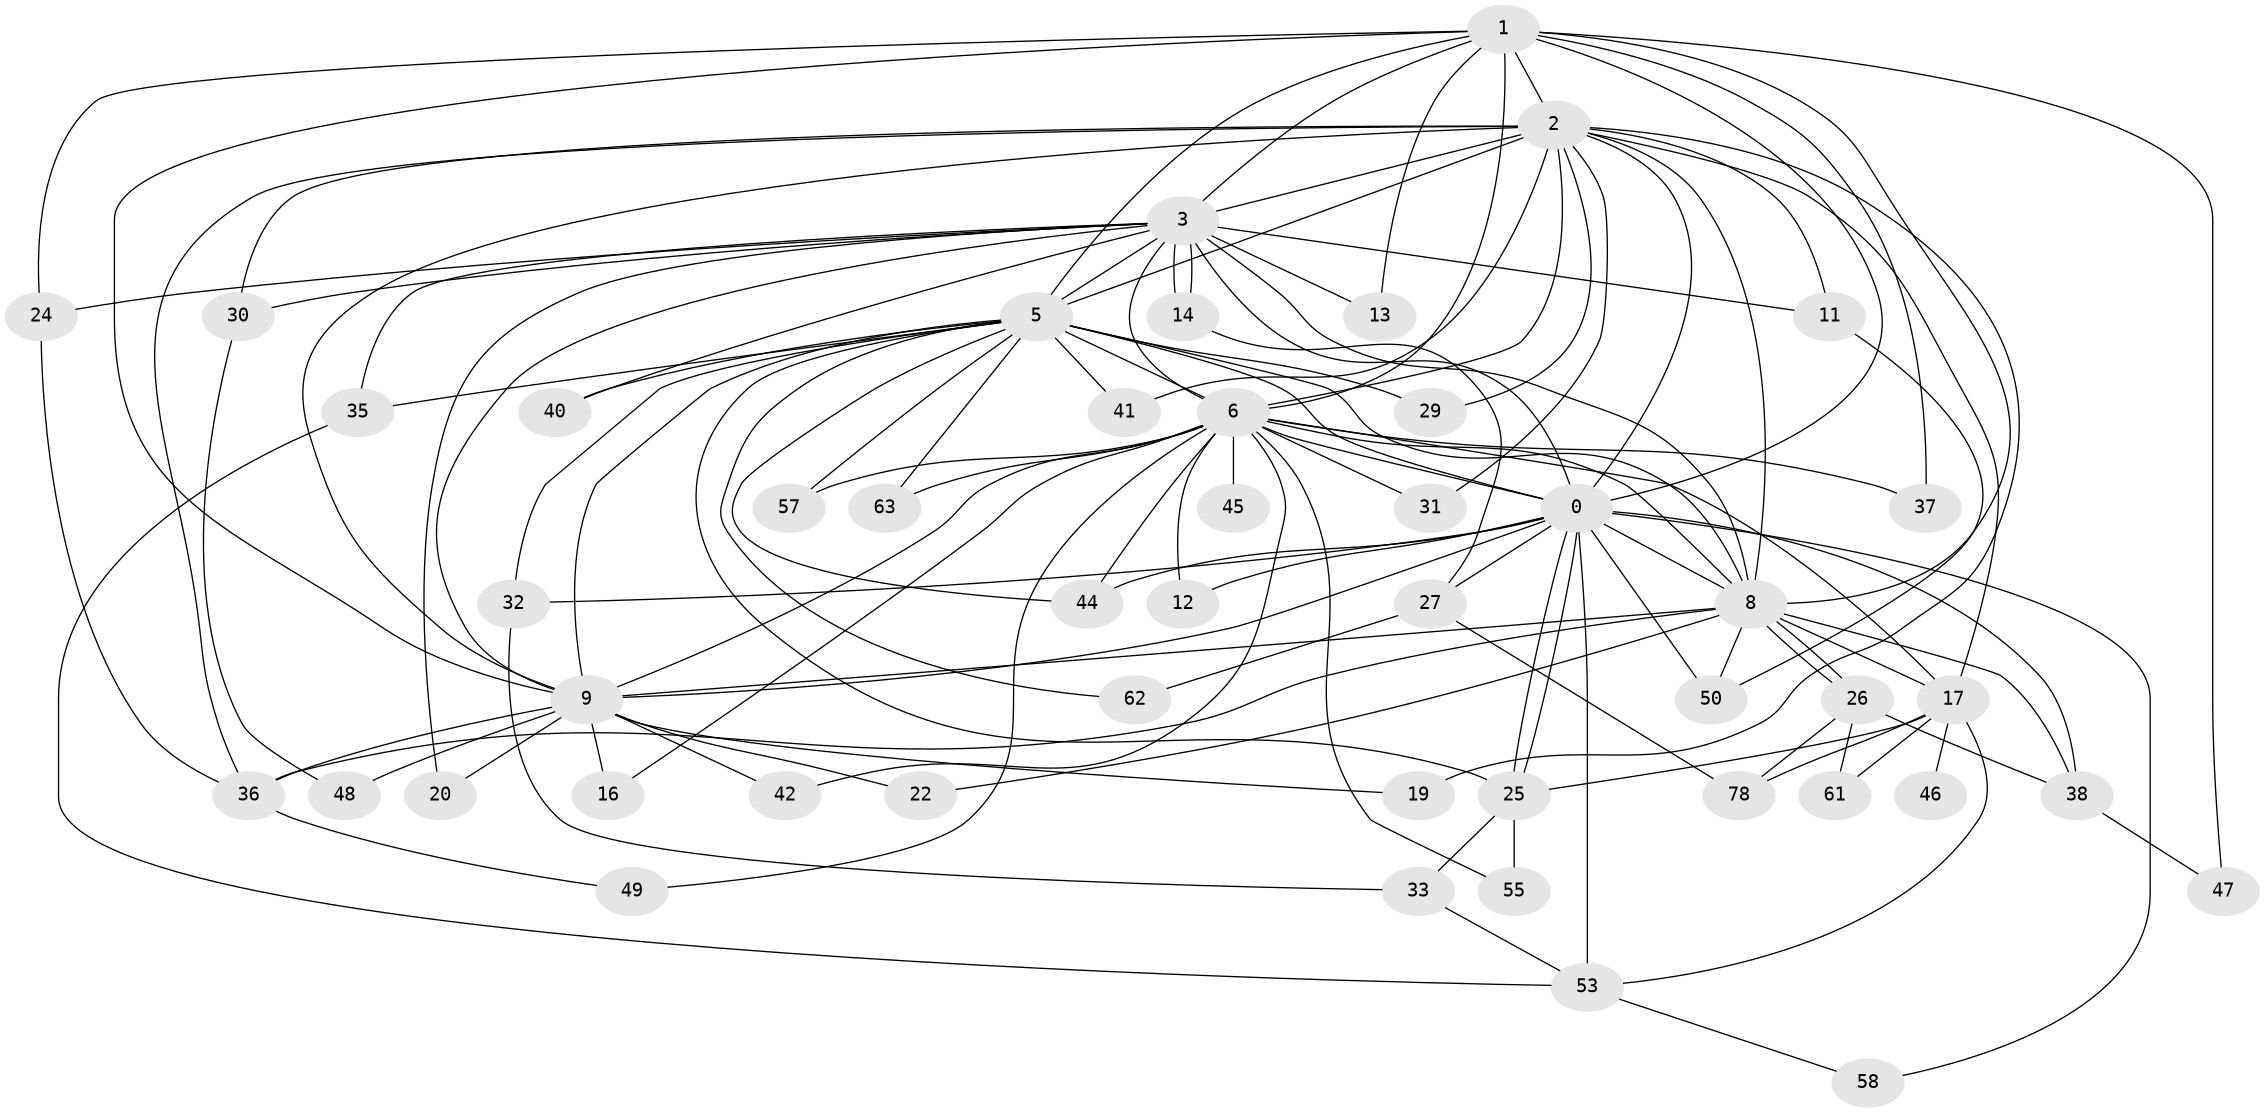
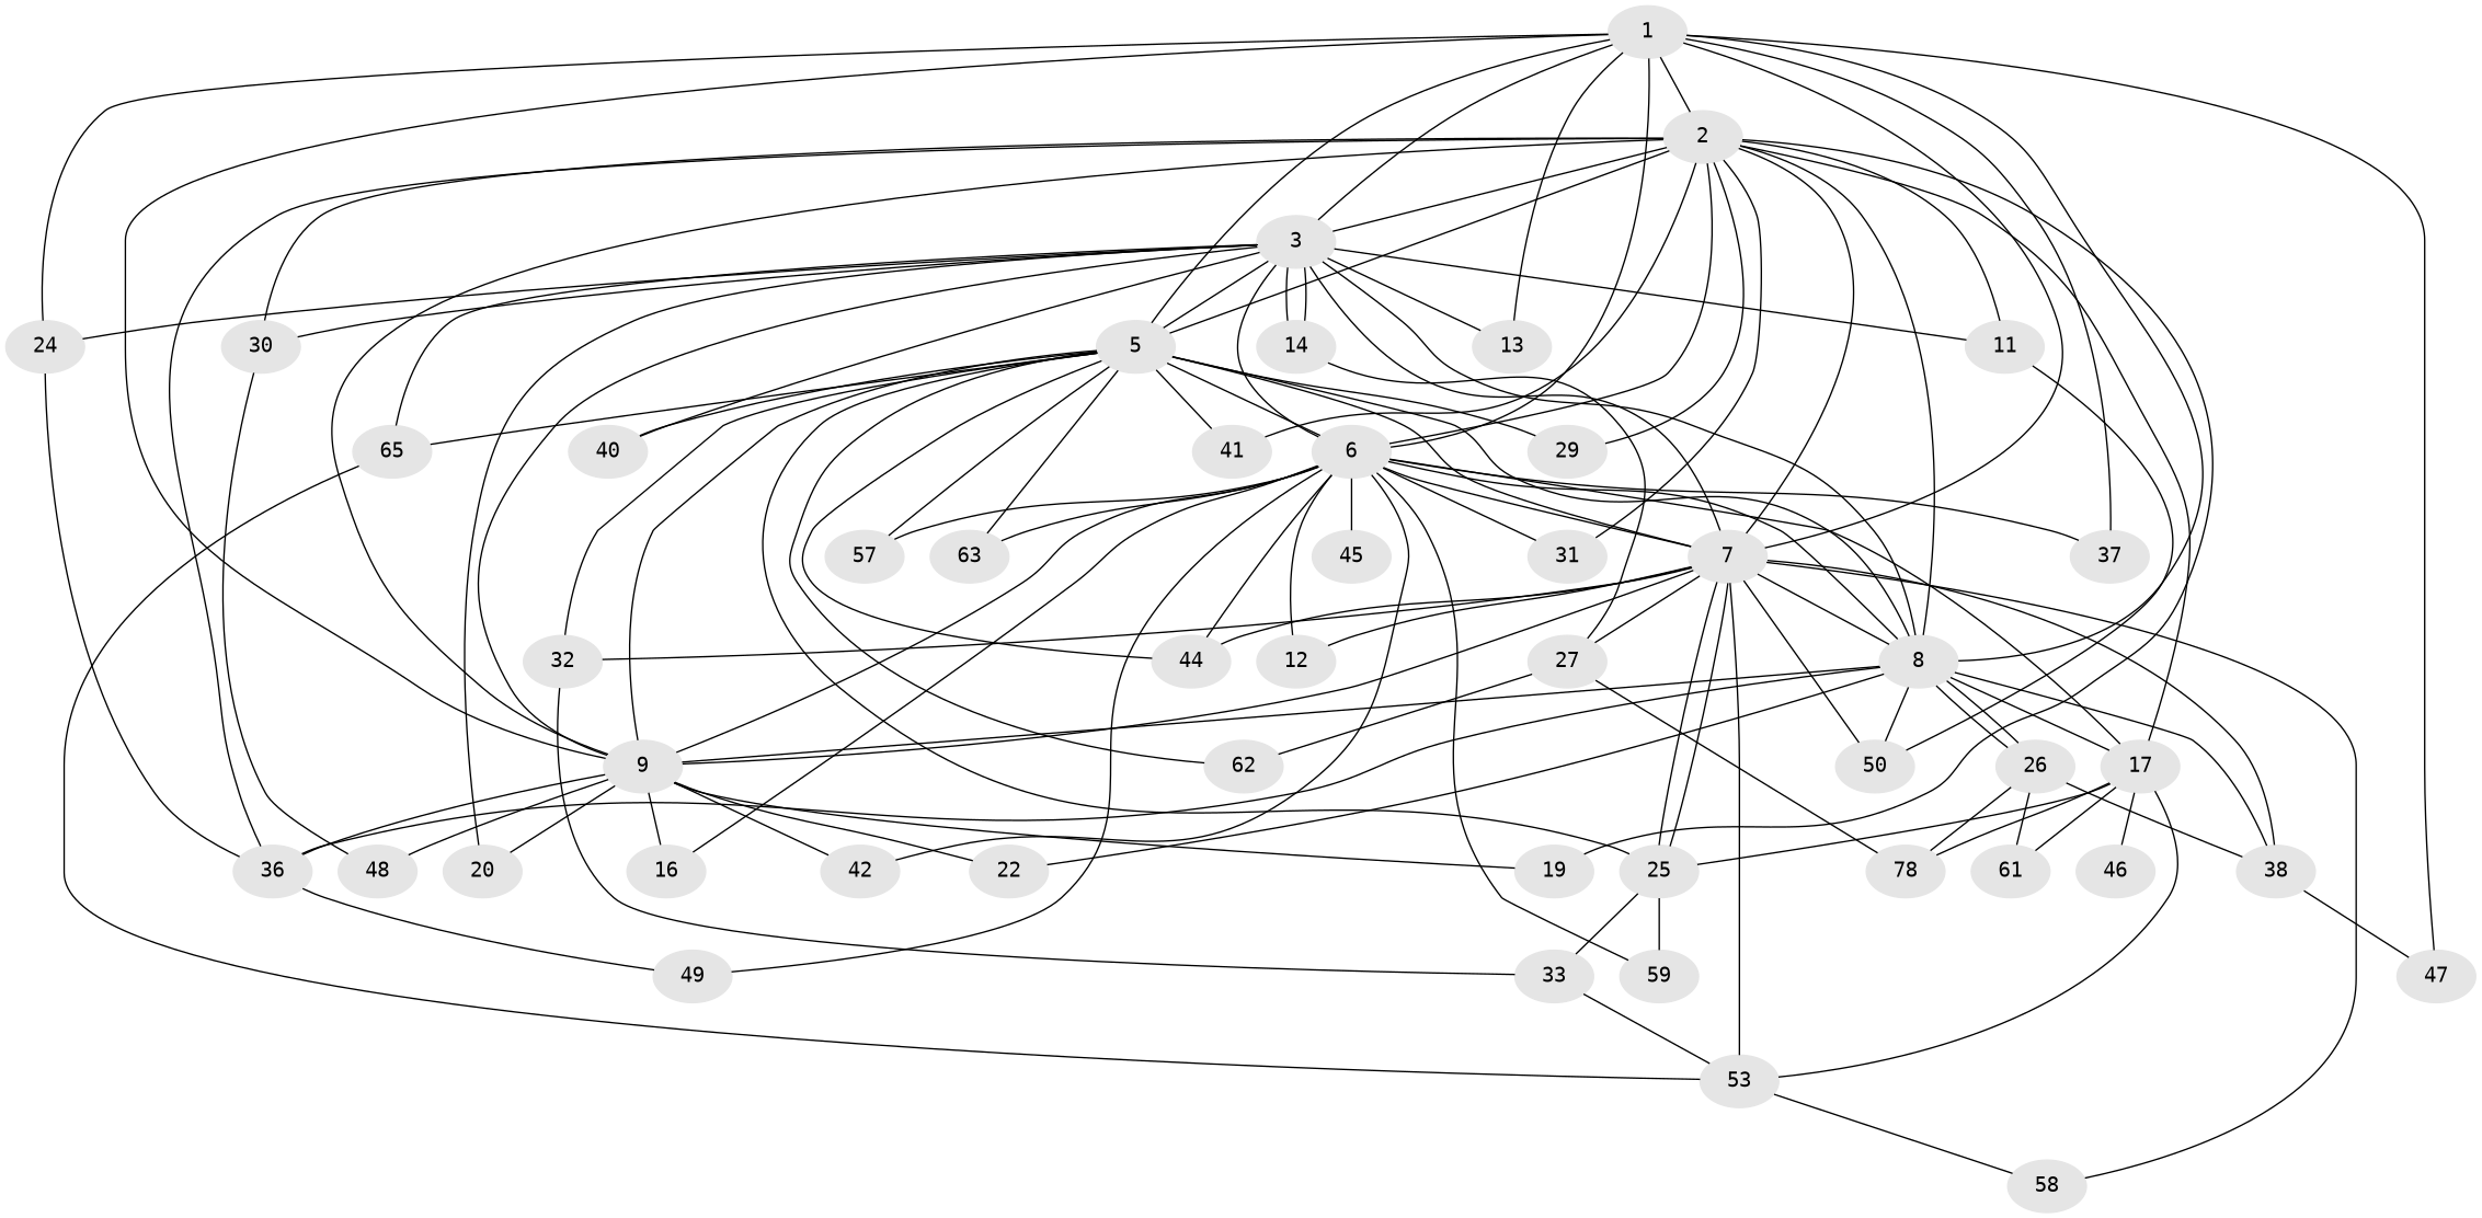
  graph {
    fontname="DejaVu Sans Mono"
    node [color=gray90 fontname="DejaVu Sans Mono" style=filled]
    edge [fontname="DejaVu Sans Mono"]
    1 [super="+54"]
    2 [super="+4"]
    3 [super="+15"]
    5 [super="+43"]
    6 [super="+10"]
-   7 [super="+64" label=0]
+   7 [super="+64"]
    8 [super="+23"]
    9 [super="+18"]
    13
    24 [super="+51"]
    37
    47
    11
    17 [super="+21"]
    19
    29
    30
    31
    36 [super="+59"]
    41
    14
    20
-   35 [super="+56"]
+   35 [super="+56" label=65]
    40
    25 [super="+39"]
    32
    44 [super="+60"]
    57
    62
    63
    12
    16
    42
    45
    49
-   55
+   55 [label=59]
    27 [super="+34"]
    38
    50
    53
    58
    22
    26 [super="+52"]
    48
    n45 [label=78]
    46
    61
    33
    1 -- 2 [weight=2]
    1 -- 3
    1 -- 5
    1 -- 6 [weight=2]
    1 -- 7
    1 -- 8 [weight=2]
    1 -- 9
    1 -- 13
    1 -- 24
    1 -- 37
    1 -- 47
    2 -- 3 [weight=2]
    2 -- 5 [weight=2]
    2 -- 6 [weight=4]
    2 -- 7 [weight=2]
    2 -- 8 [weight=2]
    2 -- 9 [weight=2]
    2 -- 11
    2 -- 17
    2 -- 19
    2 -- 29
    2 -- 30
    2 -- 31
    2 -- 36
    2 -- 41
    3 -- 5
    3 -- 6 [weight=2]
    3 -- 7
    3 -- 8 [weight=2]
    3 -- 9
    3 -- 13
    3 -- 24
    3 -- 11
    3 -- 30
    3 -- 14
    3 -- 14
    3 -- 20
    3 -- 35
    3 -- 40
    5 -- 6 [weight=2]
    5 -- 7
    5 -- 8
    5 -- 9
    5 -- 29
    5 -- 41
    5 -- 35
    5 -- 40
    5 -- 25
    5 -- 32
    5 -- 44
    5 -- 57
    5 -- 62
    5 -- 63
    6 -- 7 [weight=2]
    6 -- 8 [weight=2]
    6 -- 9 [weight=2]
    6 -- 37
    6 -- 17
    6 -- 31
    6 -- 44
    6 -- 57
    6 -- 63
    6 -- 12
    6 -- 16
    6 -- 42
    6 -- 45
    6 -- 49
    6 -- 55
    7 -- 8
    7 -- 9
    7 -- 25
    7 -- 25
    7 -- 32
    7 -- 44
    7 -- 12
    7 -- 27
    7 -- 38
    7 -- 50
    7 -- 53
    7 -- 58
    8 -- 9 [weight=2]
    8 -- 17
    8 -- 36
    8 -- 38
    8 -- 50
    8 -- 22
    8 -- 26
    8 -- 26
    9 -- 19
    9 -- 36
    9 -- 20
    9 -- 16
    9 -- 42
    9 -- 22
    9 -- 48
    24 -- 36
    11 -- 50
    17 -- 25
    17 -- 53
    17 -- n45
    17 -- 46 [weight=2]
    17 -- 61
    30 -- 48
    36 -- 49
    14 -- 27
    35 -- 53
    25 -- 55
    25 -- 33
    32 -- 33
    27 -- 62
    27 -- n45
    38 -- 47
    53 -- 58
    26 -- 38
    26 -- n45
    26 -- 61
    33 -- 53
  }
